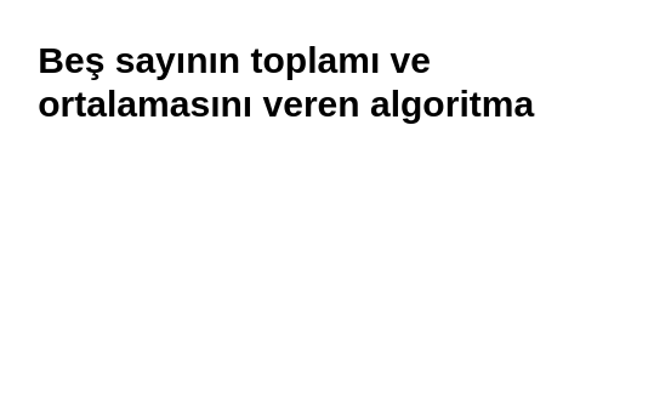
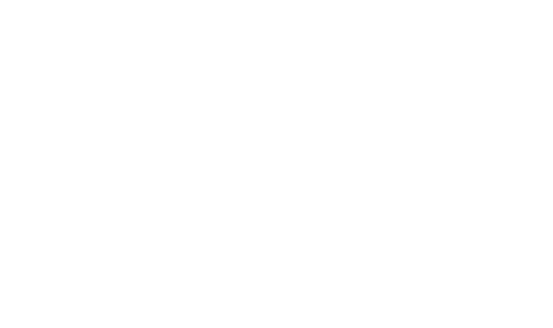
  <mxCell id="0" />
  <mxCell id="1" parent="0" />
- <mxCell id="2" value="&lt;h1&gt;Beş sayının toplamı ve ortalamasını veren algoritma&amp;nbsp;&lt;/h1&gt;&lt;p&gt;&lt;br&gt;&lt;/p&gt;" style="text;html=1;strokeColor=none;fillColor=none;spacing=5;spacingTop=-20;whiteSpace=wrap;overflow=hidden;rounded=0;" vertex="1" parent="1"><mxGeometry x="20" y="20" width="400" height="220" as="geometry" /></mxCell>
